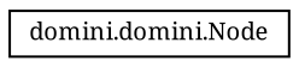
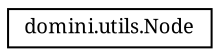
  digraph {
    rankdir=LR
    fontname="Noto Serif"
-   n1 [color=black fillcolor=white fontname="Noto Serif" fontsize=10 height=0.2 label="domini.domini.Node" shape=record style=filled width=0.4]
+   n1 [color=black fillcolor=white fontname="Noto Serif" fontsize=10 height=0.2 label="domini.utils.Node" shape=record style=filled width=0.4]
  }
